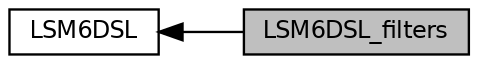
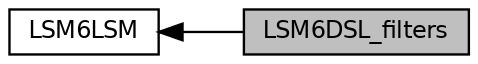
  digraph {
    rankdir=LR
    node [color=black fontname=Helvetica fontsize=10 shape=box style=filled]
-   n1 [fillcolor=white height=0.2 label=LSM6DSL width=0.4]
+   n1 [fillcolor=white height=0.2 label=LSM6LSM width=0.4]
    n2 [fillcolor=grey75 fontcolor=black height=0.2 label=LSM6DSL_filters width=0.4]
    n1 -> n2 [dir=back fontname=Helvetica fontsize=10 labelfontname=Helvetica labelfontsize=10 shape=plaintext style=solid]
  }
